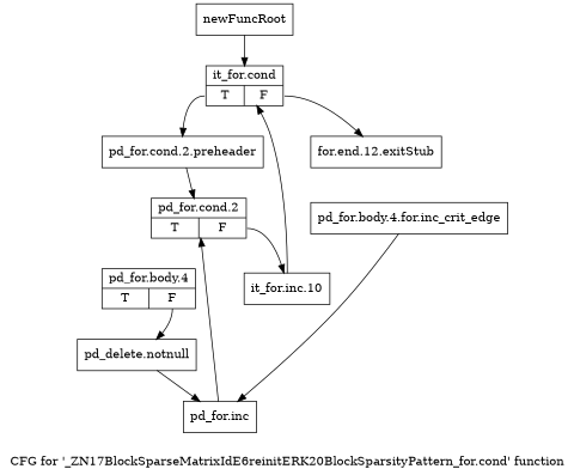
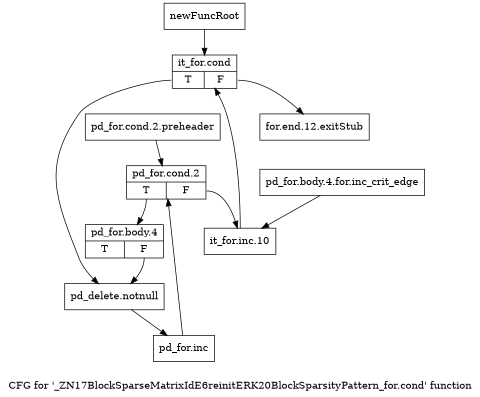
  digraph {
    label="CFG for '_ZN17BlockSparseMatrixIdE6reinitERK20BlockSparsityPattern_for.cond' function"
    node [shape=record]
    n1 [label="{newFuncRoot}"]
    n2 [label="{it_for.cond|{<s0>T|<s1>F}}"]
    n3 [label="{for.end.12.exitStub}"]
    n4 [label="{pd_for.cond.2.preheader}"]
    n5 [label="{pd_for.cond.2|{<s0>T|<s1>F}}"]
    n6 [label="{pd_for.body.4|{<s0>T|<s1>F}}"]
    n7 [label="{it_for.inc.10}"]
    n8 [label="{pd_delete.notnull}"]
    n9 [label="{pd_for.body.4.for.inc_crit_edge}"]
    n10 [label="{pd_for.inc}"]
    n1 -> n2
    n2 -> n3 [tailport=s1]
-   n2 -> n4 [tailport=s0]
+   n2 -> n8 [tailport=s0]
    n4 -> n5
+   n5 -> n6 [tailport=s0]
    n5 -> n7 [tailport=s1]
    n6 -> n8 [tailport=s1]
    n7 -> n2
    n8 -> n10
-   n9 -> n10
+   n9 -> n7
    n10 -> n5
  }
